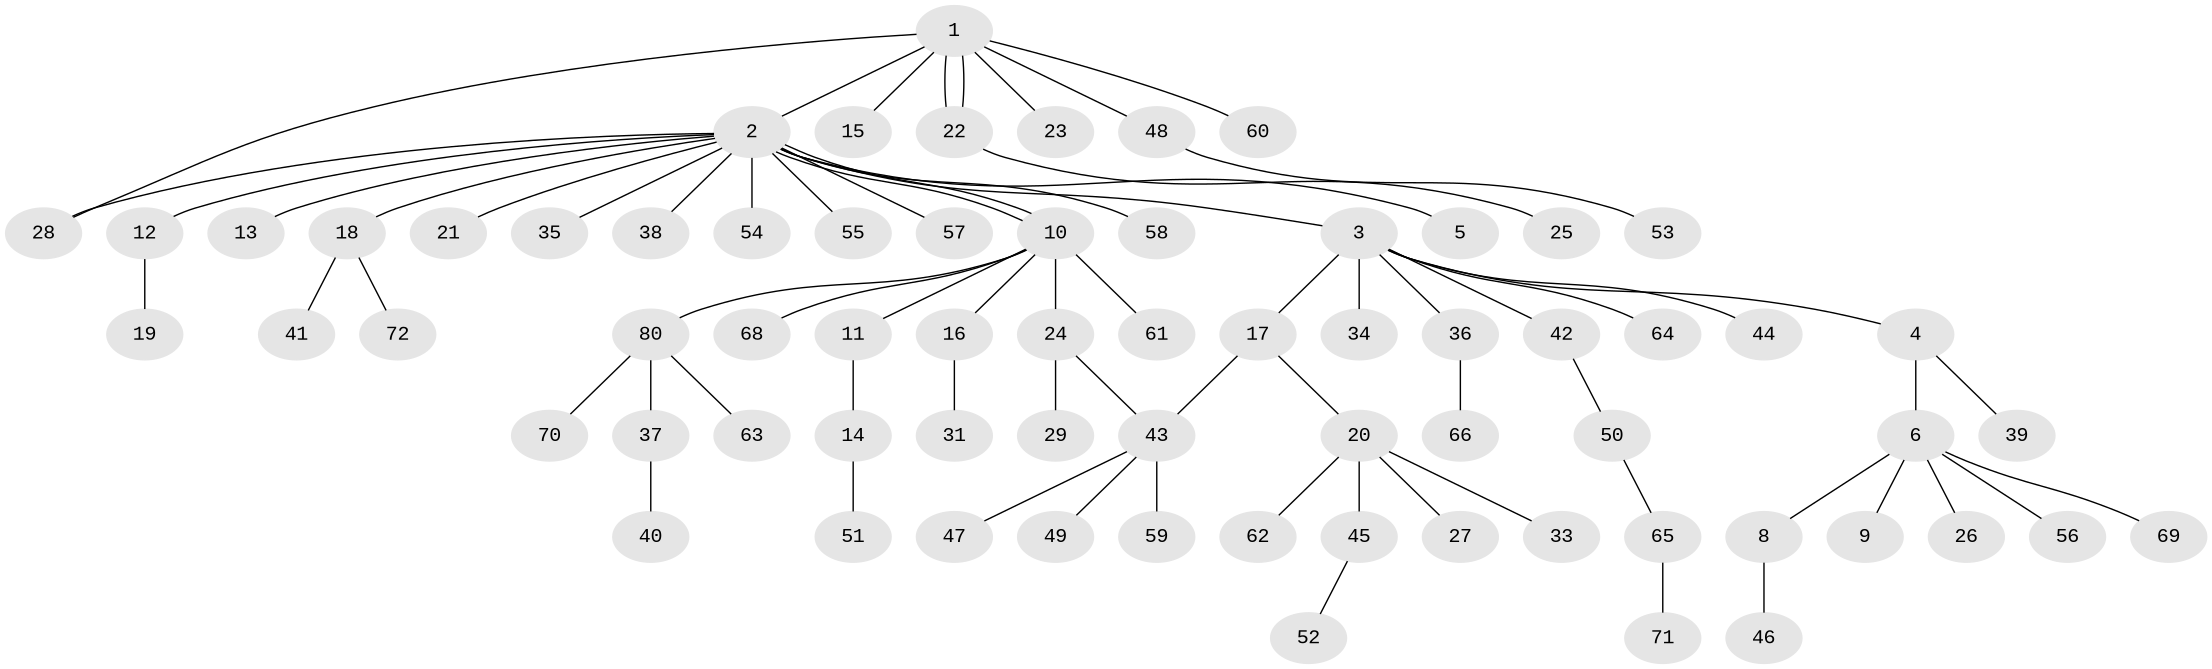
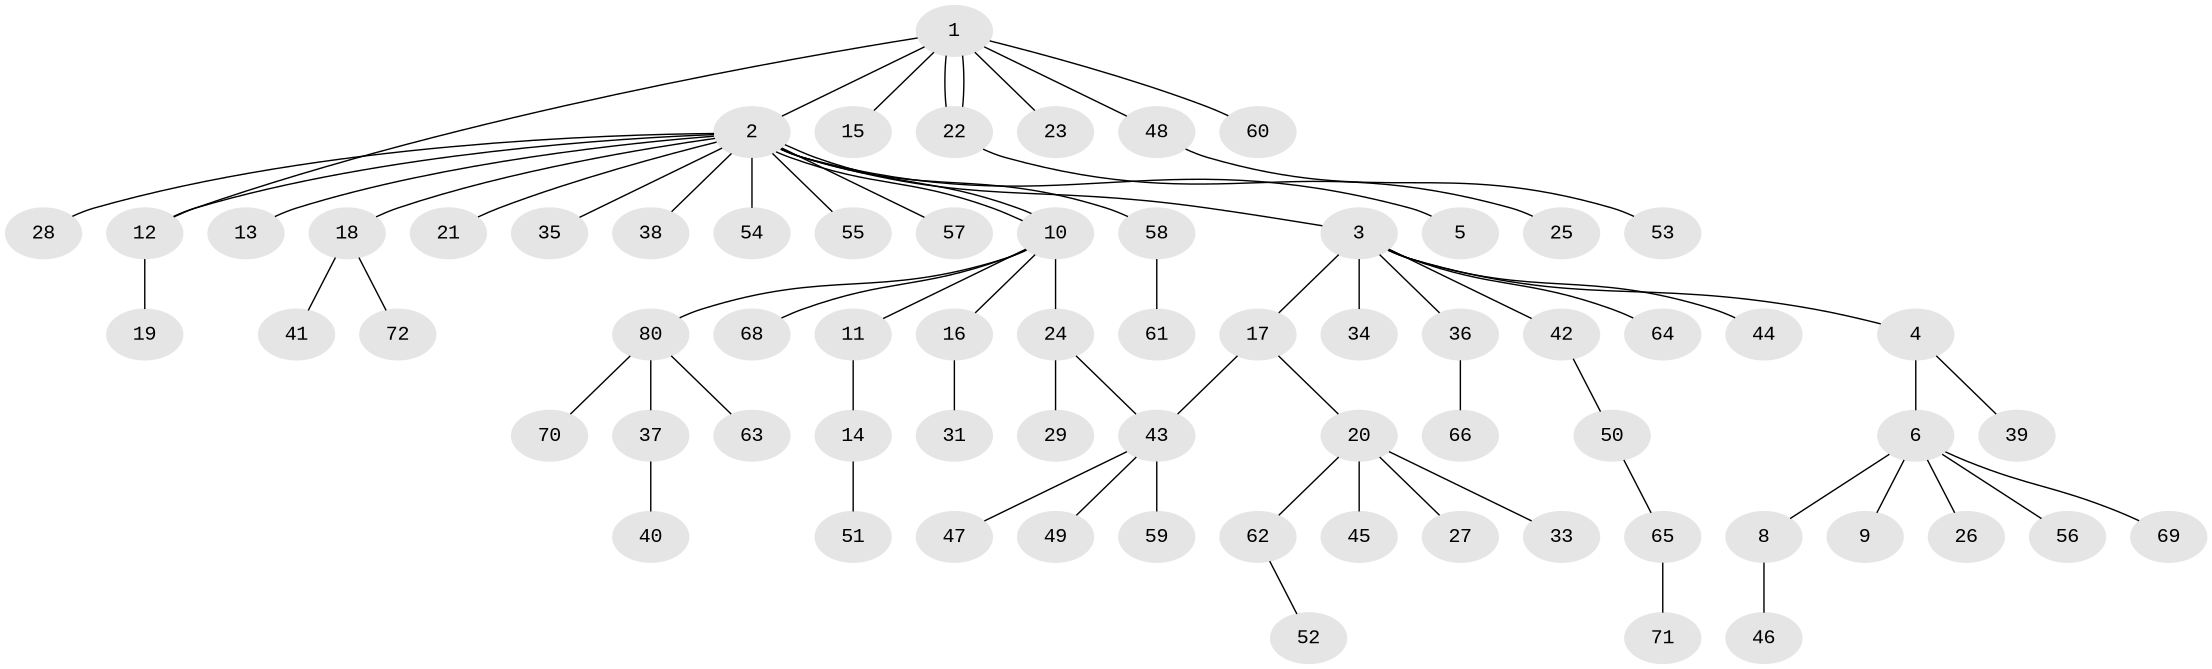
  graph {
    fontname="Liberation Mono"
    node [color=gray90 fontname="Liberation Mono" style=filled]
    edge [fontname="Liberation Mono"]
    1
    2
    15
    22
    23
    28
    48
    60
    3
    5
    10
    12
    13
    18
    21
    35
    38
    54
    55
    57
    58
    25
    53
    44
    4
    17
    34
    36
    42
    64
    11
    16
    24
    n34 [label=80]
    61
    68
    19
    n38 [label=72]
    41
    6
    39
    20
    43
    66
    50
    8
    9
    26
    56
    69
    46
    14
    31
    29
    37
    63
    70
    51
    27
    33
    45
    62
    47
    49
    59
    65
    52
    40
    71
    1 -- 2
    1 -- 15
    1 -- 22
    1 -- 22
    1 -- 23
-   1 -- 28
+   1 -- 12
    1 -- 48
    1 -- 60
    2 -- 28
    2 -- 3
    2 -- 5
    2 -- 10
    2 -- 10
    2 -- 12
    2 -- 13
    2 -- 18
    2 -- 21
    2 -- 35
    2 -- 38
    2 -- 54
    2 -- 55
    2 -- 57
    2 -- 58
    22 -- 25
    48 -- 53
    3 -- 44
    3 -- 4
    3 -- 17
    3 -- 34
    3 -- 36
    3 -- 42
    3 -- 64
    10 -- 11
    10 -- 16
    10 -- 24
    10 -- n34
-   10 -- 61
+   58 -- 61
    10 -- 68
    12 -- 19
    18 -- n38
    18 -- 41
    4 -- 6
    4 -- 39
    17 -- 20
    17 -- 43
    36 -- 66
    42 -- 50
    11 -- 14
    16 -- 31
    24 -- 43
    24 -- 29
    n34 -- 37
    n34 -- 63
    n34 -- 70
    6 -- 8
    6 -- 9
    6 -- 26
    6 -- 56
    6 -- 69
    20 -- 27
    20 -- 33
    20 -- 45
    20 -- 62
    43 -- 47
    43 -- 49
    43 -- 59
    50 -- 65
    8 -- 46
    14 -- 51
    37 -- 40
-   45 -- 52
+   62 -- 52
    65 -- 71
  }
